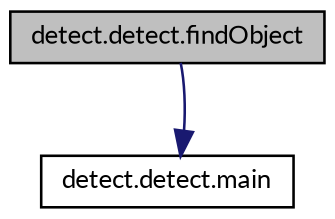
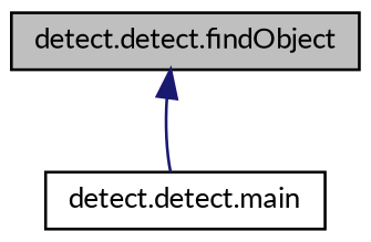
  digraph {
    rankdir=TB
    fontname=Lato
    node [color=black fontname=Lato fontsize=10 shape=record style=filled]
    n1 [fillcolor=grey75 fontcolor=black height=0.2 label="detect.detect.findObject" width=0.4]
    n2 [fillcolor=white height=0.2 label="detect.detect.main" width=0.4]
-   n2 -> n1 [color=midnightblue dir=back fontname=Lato fontsize=10 labelfontname=Helvetica labelfontsize=10 style=solid]
+   n1 -> n2 [color=midnightblue dir=back fontname=Lato fontsize=10 labelfontname=Helvetica labelfontsize=10 style=solid]
  }
